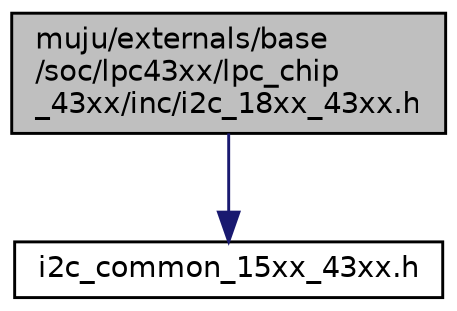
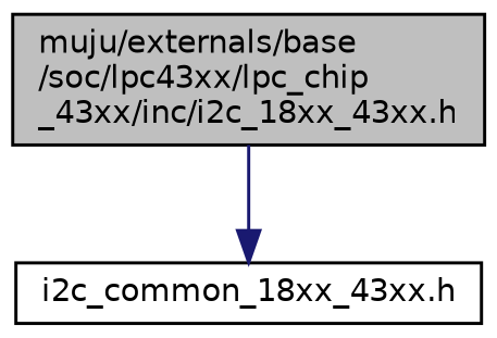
  digraph {
    node [color=black fontname=Helvetica fontsize=10 shape=record style=filled]
    n1 [fillcolor=grey75 fontcolor=black height=0.2 label="muju/externals/base\l/soc/lpc43xx/lpc_chip\l_43xx/inc/i2c_18xx_43xx.h" width=0.4]
-   n2 [fillcolor=white height=0.2 label="i2c_common_15xx_43xx.h" width=0.4]
+   n2 [fillcolor=white height=0.2 label="i2c_common_18xx_43xx.h" width=0.4]
    n1 -> n2 [color=midnightblue fontname=Helvetica fontsize=10 labelfontname=Helvetica labelfontsize=10 style=solid]
  }
